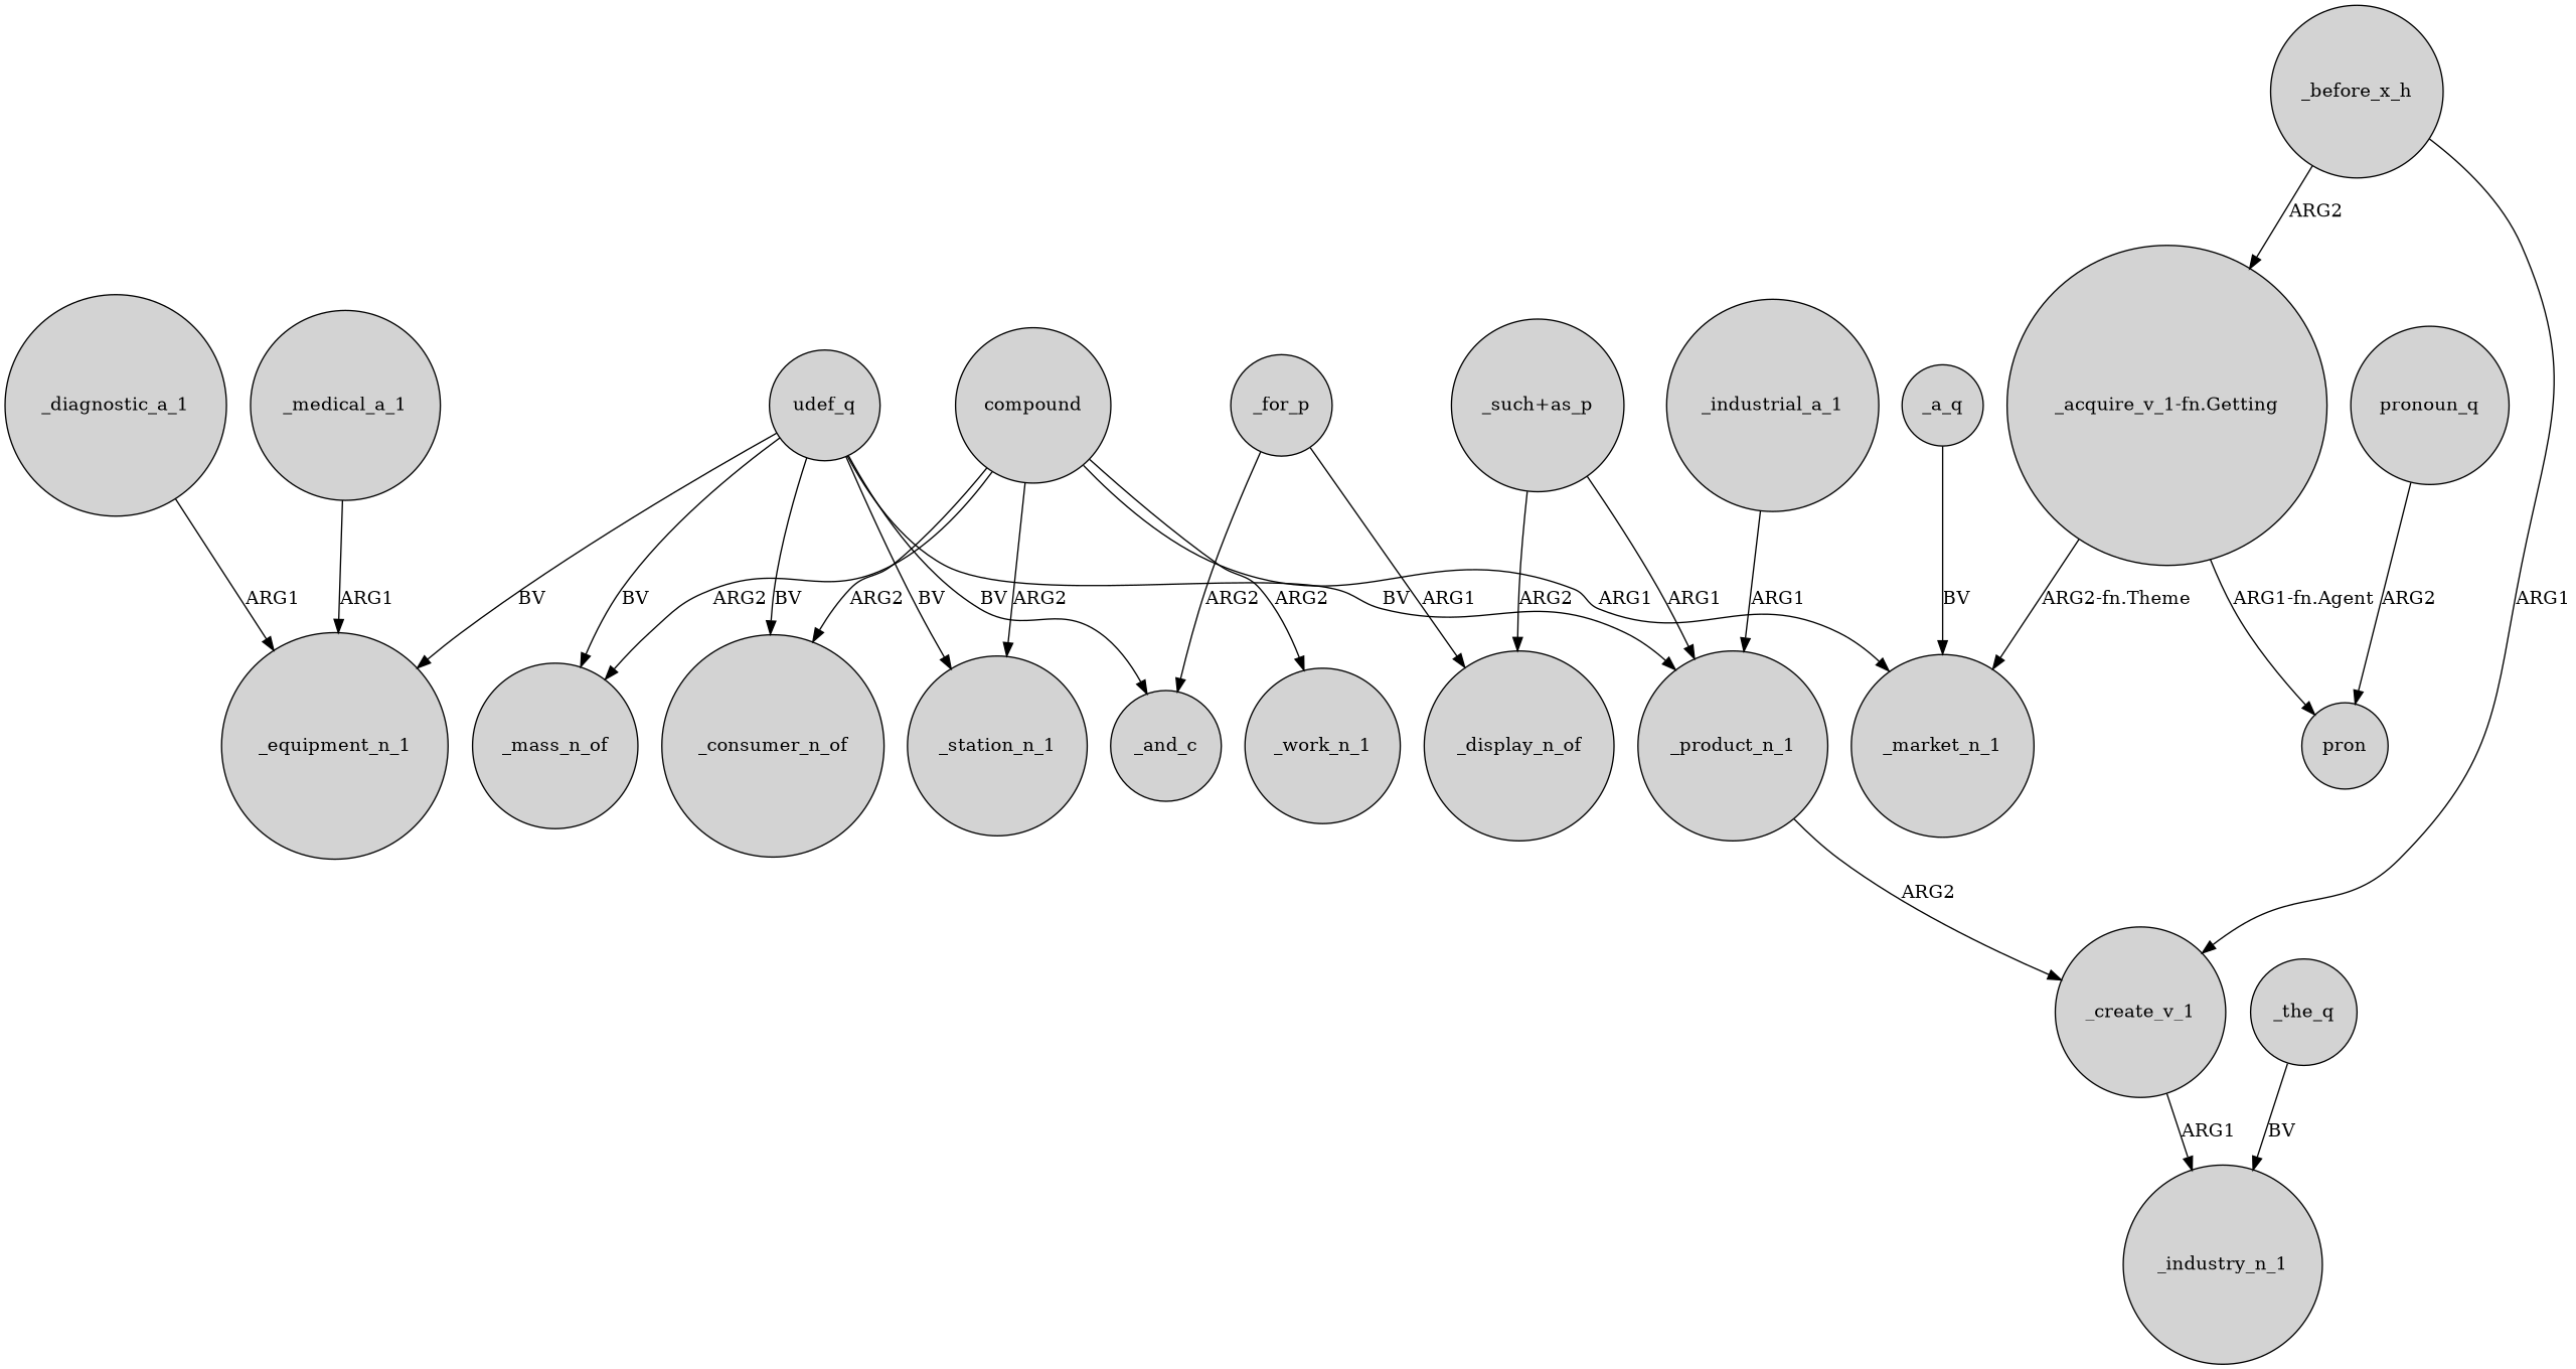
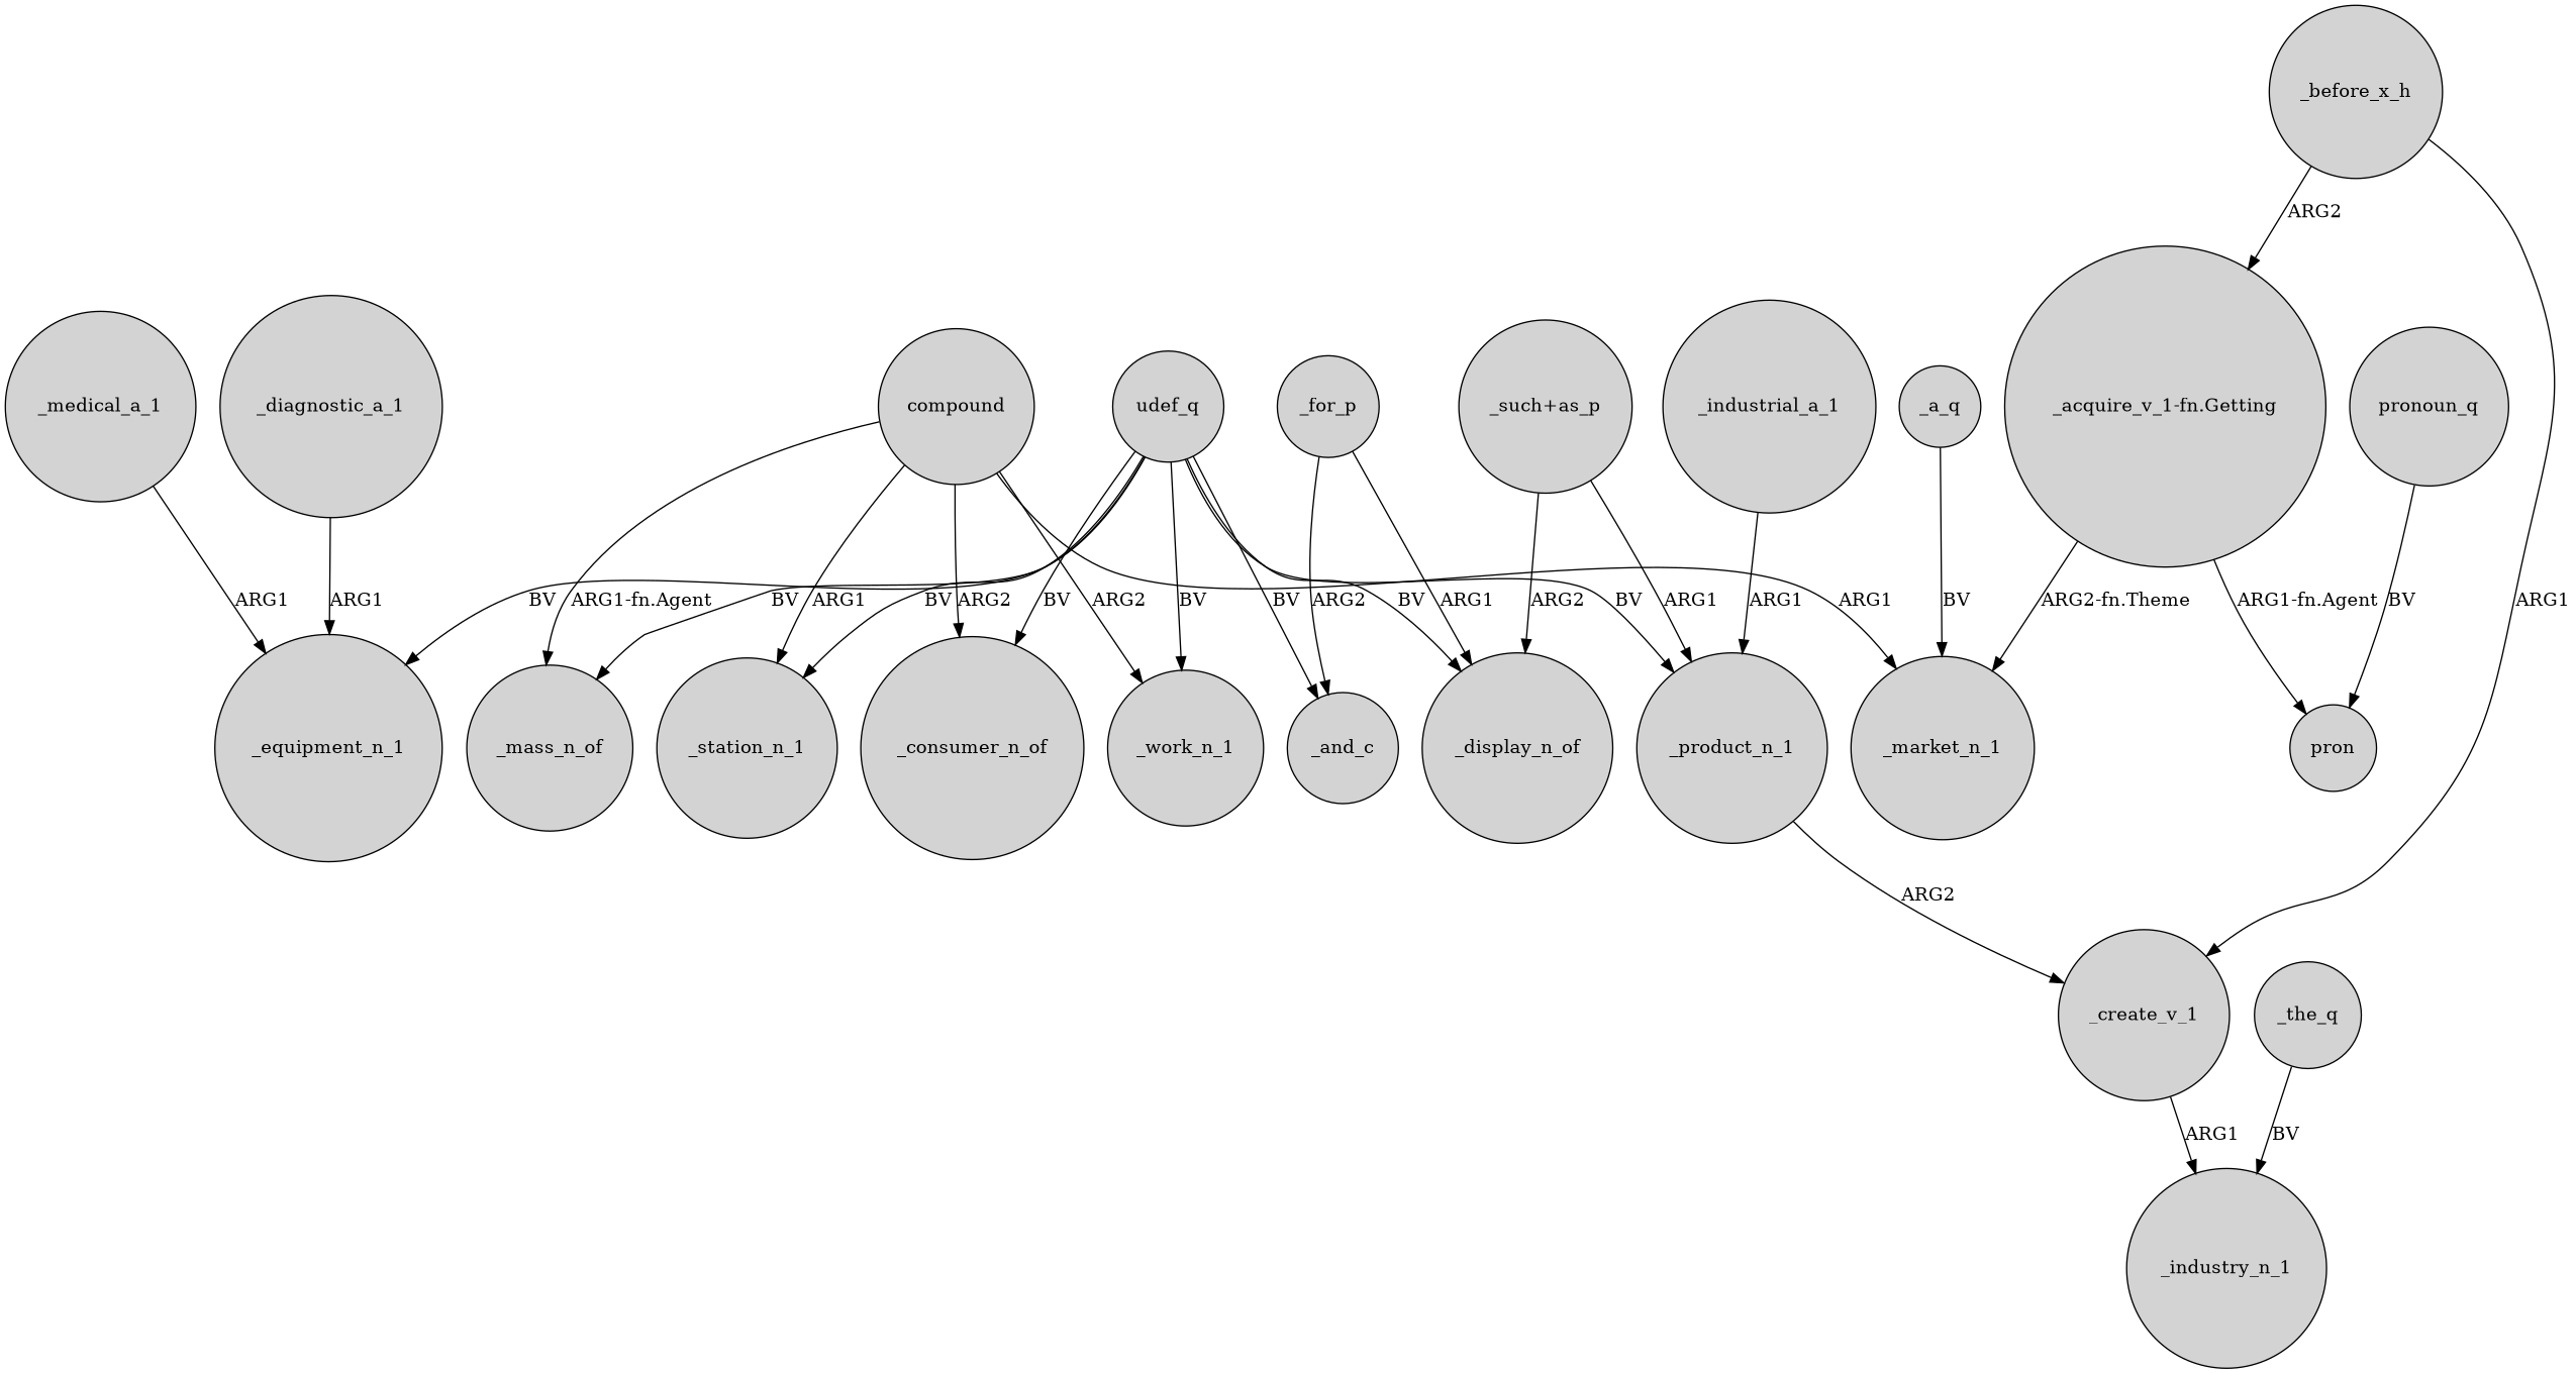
  digraph {
    node [shape=circle style=filled]
    udef_q
    _equipment_n_1
    _mass_n_of
    _work_n_1
    _and_c
    _display_n_of
    _product_n_1
    _station_n_1
    _consumer_n_of
    _create_v_1
    "_acquire_v_1-fn.Getting"
    _market_n_1
    pron
    _industry_n_1
    compound
    _for_p
    _the_q
    _industrial_a_1
    pronoun_q
    _diagnostic_a_1
    _medical_a_1
    "_such+as_p"
    _before_x_h
    _a_q
    udef_q -> _equipment_n_1 [label=BV]
    udef_q -> _mass_n_of [label=BV]
+   udef_q -> _work_n_1 [label=BV]
    udef_q -> _and_c [label=BV]
+   udef_q -> _display_n_of [label=BV]
    udef_q -> _product_n_1 [label=BV]
    udef_q -> _station_n_1 [label=BV]
    udef_q -> _consumer_n_of [label=BV]
    _product_n_1 -> _create_v_1 [label=ARG2]
    _create_v_1 -> _industry_n_1 [label=ARG1]
    "_acquire_v_1-fn.Getting" -> _market_n_1 [label="ARG2-fn.Theme"]
    "_acquire_v_1-fn.Getting" -> pron [label="ARG1-fn.Agent"]
-   compound -> _mass_n_of [label=ARG2]
+   compound -> _mass_n_of [label="ARG1-fn.Agent"]
    compound -> _work_n_1 [label=ARG2]
-   compound -> _station_n_1 [label=ARG2]
+   compound -> _station_n_1 [label=ARG1]
    compound -> _consumer_n_of [label=ARG2]
    compound -> _market_n_1 [label=ARG1]
    _for_p -> _and_c [label=ARG2]
    _for_p -> _display_n_of [label=ARG1]
    _the_q -> _industry_n_1 [label=BV]
    _industrial_a_1 -> _product_n_1 [label=ARG1]
-   pronoun_q -> pron [label=ARG2]
+   pronoun_q -> pron [label=BV]
    _diagnostic_a_1 -> _equipment_n_1 [label=ARG1]
    _medical_a_1 -> _equipment_n_1 [label=ARG1]
    "_such+as_p" -> _display_n_of [label=ARG2]
    "_such+as_p" -> _product_n_1 [label=ARG1]
    _before_x_h -> _create_v_1 [label=ARG1]
    _before_x_h -> "_acquire_v_1-fn.Getting" [label=ARG2]
    _a_q -> _market_n_1 [label=BV]
  }
